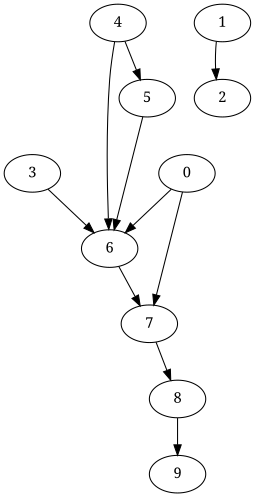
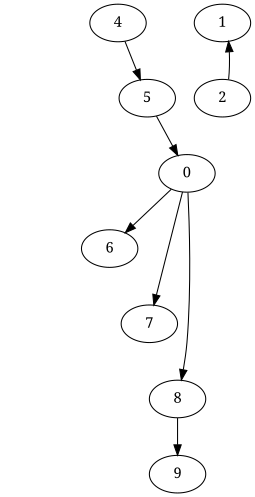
  digraph {
    fontname="Noto Serif"
    node [fontname="Noto Serif"]
    edge [fontname="Noto Serif"]
    0
    7
    6
    8
    1
    2
    9
-   3
    4
    5
    0 -> 7
    0 -> 6
-   7 -> 8
-   6 -> 7
+   0 -> 8
    8 -> 9
-   1 -> 2
-   3 -> 6
-   4 -> 6
+   2 -> 1
    4 -> 5
-   5 -> 6
+   5 -> 0
  }
